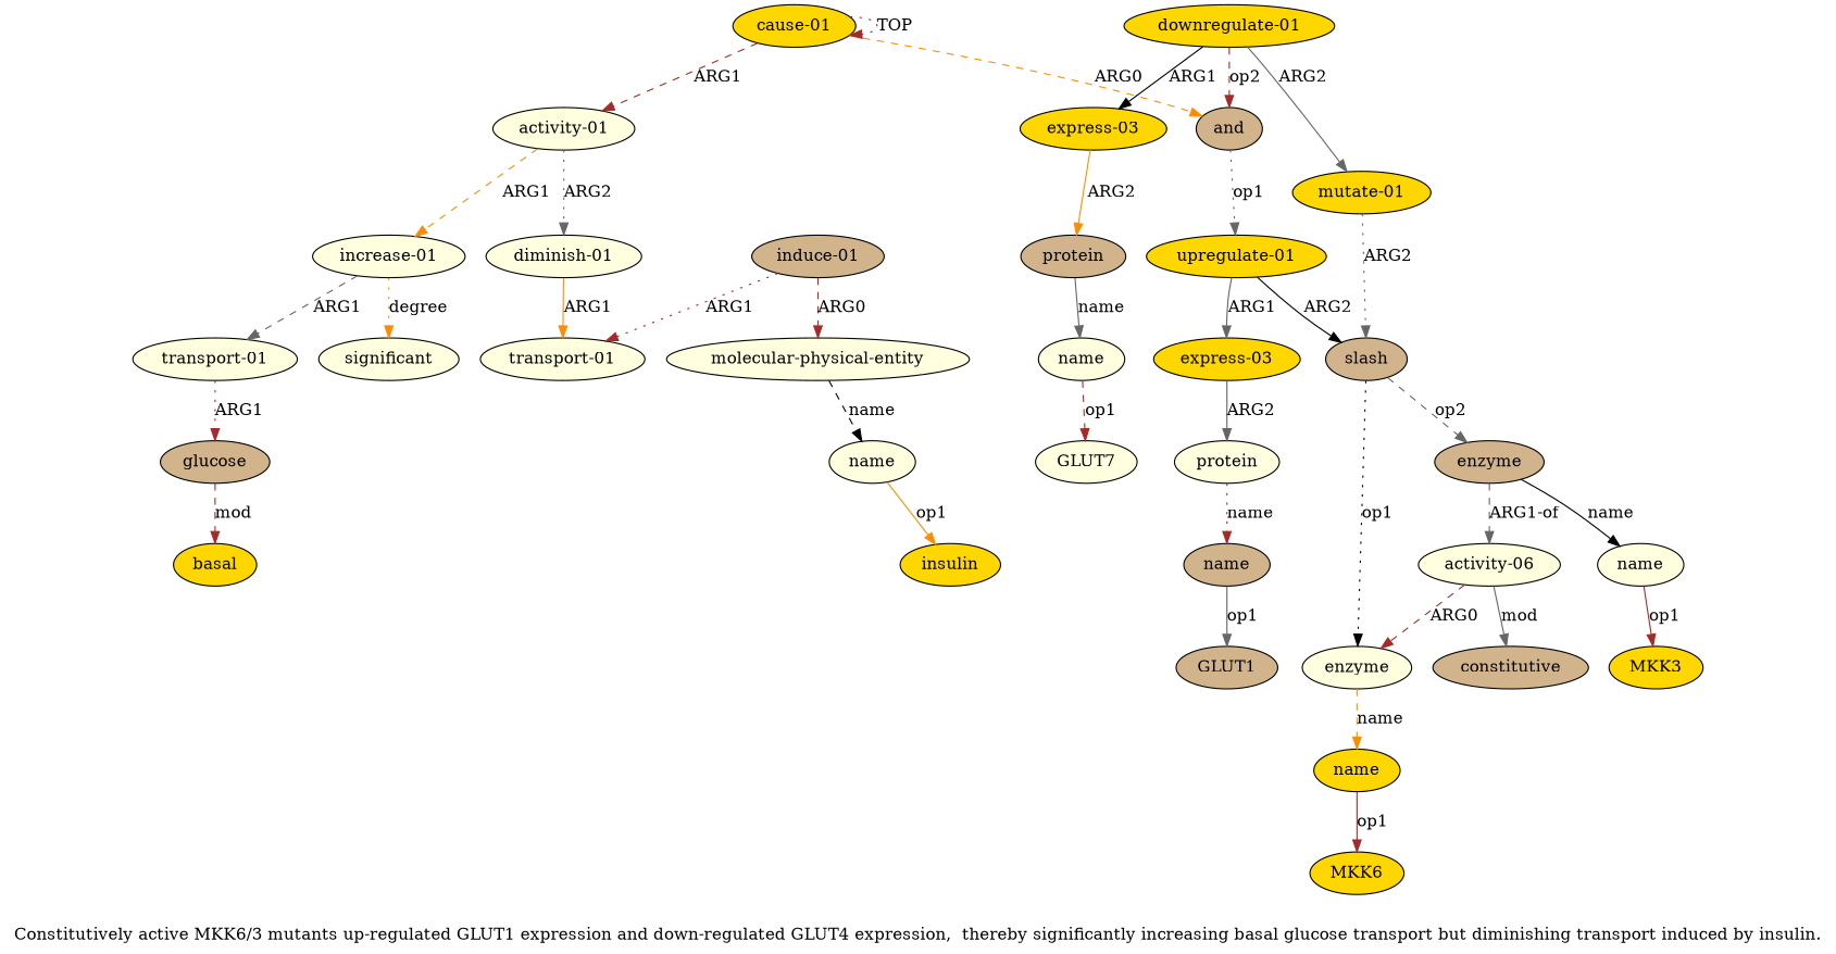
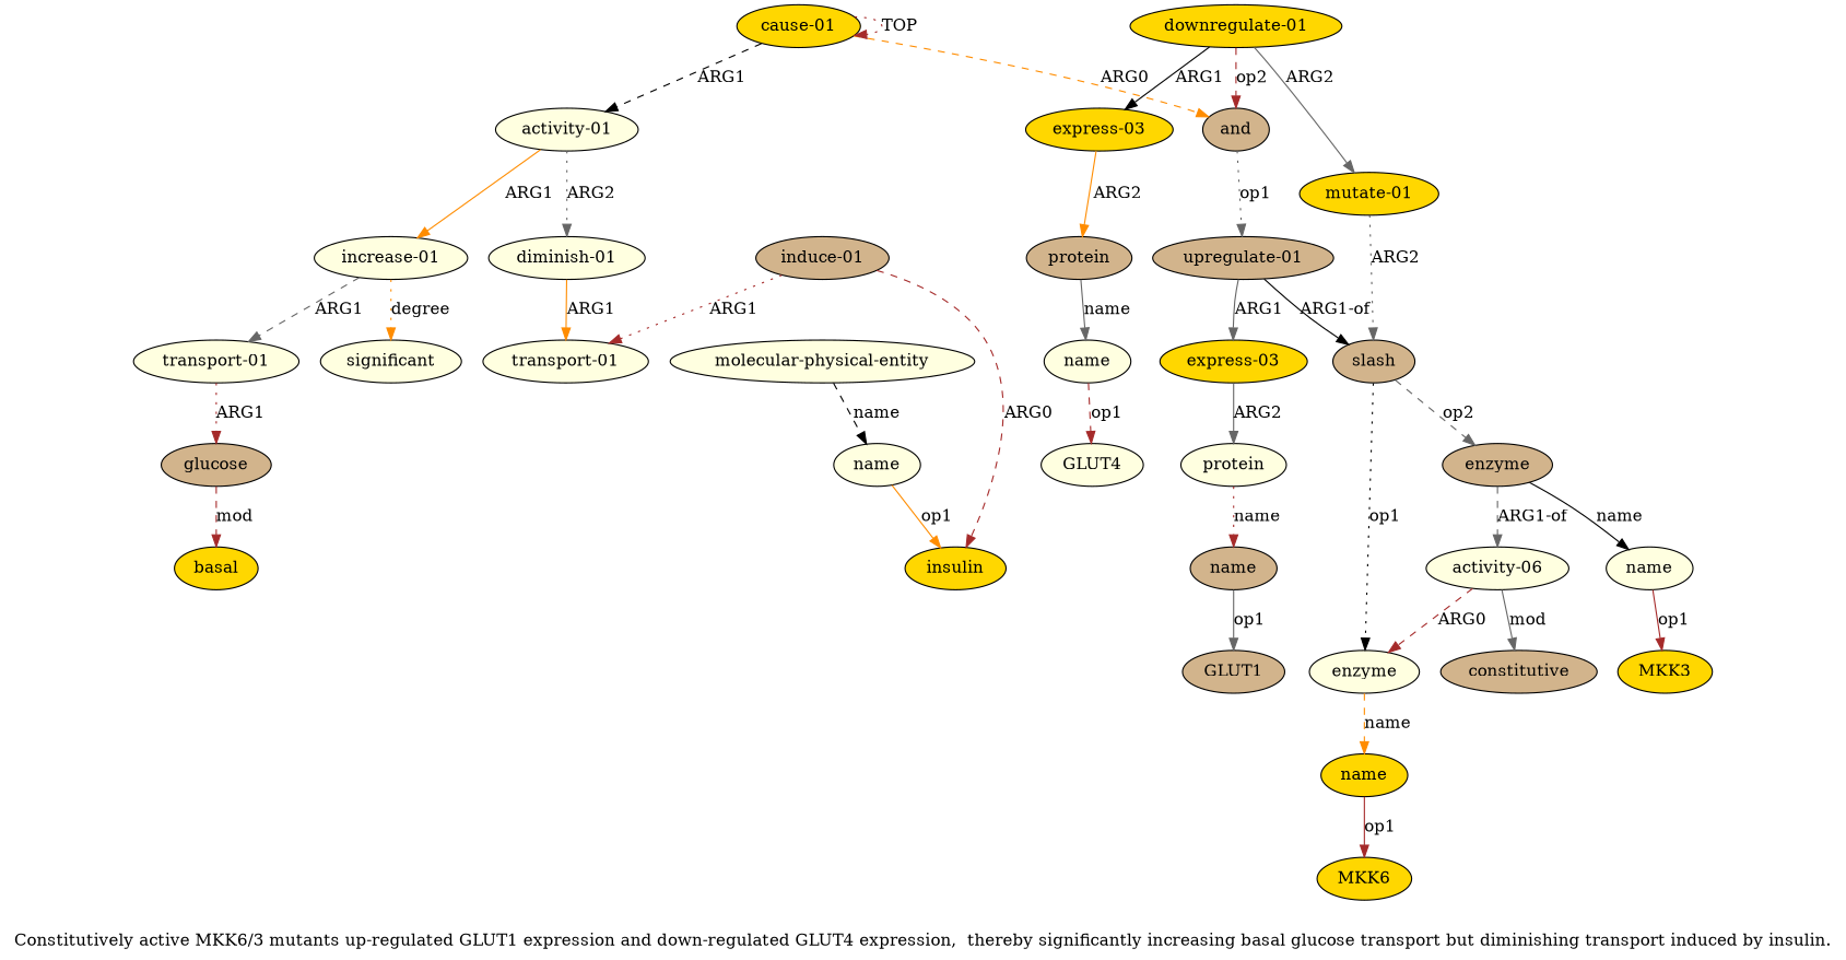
  digraph {
    label="Constitutively active MKK6/3 mutants up-regulated GLUT1 expression and down-regulated GLUT4 expression,  thereby significantly increasing basal glucose transport but diminishing transport induced by insulin."
    node [color=black fillcolor=lightyellow gold_ind=-1 gold_label=name style=filled test_ind=-1 test_label=name]
    edge [color=brown gold_label=ARG1 style=solid test_label=ARG1]
    n1 [gold_ind=20 gold_label="transport-01" label="transport-01" test_ind=20 test_label="transport-01"]
    n2 [fillcolor=tan gold_ind=21 gold_label=glucose label=glucose test_ind=21 test_label=glucose]
    n3 [fillcolor=gold gold_ind=22 gold_label=basal label=basal test_ind=22 test_label=basal]
    n4 [gold_ind=23 gold_label=significant label=significant test_ind=23 test_label=significant]
    n5 [gold_ind=24 gold_label="diminish-01" label="diminish-01" test_ind=24 test_label="diminish-01"]
    n6 [gold_ind=25 gold_label="transport-01" label="transport-01" test_ind=25 test_label="transport-01"]
    n7 [fillcolor=tan gold_ind=26 gold_label="induce-01" label="induce-01" test_ind=26 test_label="induce-01"]
    n8 [gold_ind=27 gold_label="molecular-physical-entity" label="molecular-physical-entity" test_ind=27 test_label="molecular-physical-entity"]
    n9 [gold_ind=28 label=name test_ind=28]
    n10 [fillcolor=gold gold_label=insulin label=insulin test_label=insulin]
    n11 [fillcolor=gold gold_label=MKK3 label=MKK3 test_label=MKK3]
    n12 [fillcolor=gold gold_label=MKK6 label=MKK6 test_label=MKK6]
    n13 [fillcolor=tan gold_label=GLUT1 label=GLUT1 test_label=GLUT1]
-   n14 [gold_label=GLUT4 label=GLUT7 test_label=GLUT4]
+   n14 [gold_label=GLUT4 label=GLUT4 test_label=GLUT4]
    n15 [fillcolor=gold gold_ind=15 gold_label="express-03" label="express-03" test_ind=15 test_label="express-03"]
    n16 [fillcolor=tan gold_ind=16 gold_label=protein label=protein test_ind=16 test_label=protein]
    n17 [gold_ind=17 label=name test_ind=17]
    n18 [fillcolor=gold gold_ind=14 gold_label="downregulate-01" label="downregulate-01" test_ind=14 test_label="downregulate-01"]
    n19 [fillcolor=gold gold_ind=13 gold_label="mutate-01" label="mutate-01" test_ind=13 test_label="mutate-01"]
    n20 [fillcolor=tan gold_ind=1 gold_label=and label=and test_ind=1 test_label=and]
    n21 [fillcolor=tan gold_ind=6 gold_label=slash label=slash test_ind=6 test_label=slash]
    n22 [fillcolor=tan gold_ind=11 gold_label=enzyme label=enzyme test_ind=11 test_label=enzyme]
    n23 [gold_ind=7 gold_label=enzyme label=enzyme test_ind=7 test_label=enzyme]
    n24 [gold_ind=12 label=name test_ind=12]
    n25 [gold_ind=9 gold_label="activity-06" label="activity-06" test_ind=9 test_label="activity-06"]
    n26 [fillcolor=tan gold_ind=10 gold_label=constitutive label=constitutive test_ind=10 test_label=constitutive]
    n27 [fillcolor=gold gold_ind=8 label=name test_ind=8]
    n28 [gold_ind=19 gold_label="increase-01" label="increase-01" test_ind=19 test_label="increase-01"]
    n29 [gold_ind=18 gold_label="contrast-01" label="activity-01" test_ind=18 test_label="contrast-01"]
-   n30 [fillcolor=gold gold_ind=2 gold_label="upregulate-01" label="upregulate-01" test_ind=2 test_label="upregulate-01"]
+   n30 [fillcolor=tan gold_ind=2 gold_label="upregulate-01" label="upregulate-01" test_ind=2 test_label="upregulate-01"]
    n31 [fillcolor=gold gold_ind=3 gold_label="express-03" label="express-03" test_ind=3 test_label="express-03"]
    n32 [gold_ind=4 gold_label=protein label=protein test_ind=4 test_label=protein]
    n33 [fillcolor=gold gold_ind=0 gold_label="cause-01" label="cause-01" test_ind=0 test_label="cause-01"]
    n34 [fillcolor=tan gold_ind=5 label=name test_ind=5]
    n1 -> n2 [label=ARG1 style=dotted]
    n2 -> n3 [gold_label=mod label=mod style=dashed test_label=mod]
    n5 -> n6 [color=darkorange label=ARG1]
    n7 -> n6 [label=ARG1 style=dotted]
-   n7 -> n8 [gold_label=ARG0 label=ARG0 style=dashed test_label=ARG0]
+   n7 -> n10 [gold_label=ARG0 label=ARG0 style=dashed test_label=ARG0]
    n8 -> n9 [color=black gold_label=name label=name style=dashed test_label=name]
    n9 -> n10 [color=darkorange gold_label=op1 label=op1 test_label=op1]
    n15 -> n16 [color=darkorange gold_label=ARG2 label=ARG2 test_label=ARG2]
    n16 -> n17 [color=gray40 gold_label=name label=name test_label=name]
    n17 -> n14 [gold_label=op1 label=op1 style=dashed test_label=op1]
    n18 -> n15 [color=black label=ARG1]
    n18 -> n19 [color=gray40 gold_label=ARG2 label=ARG2 test_label=ARG2]
    n18 -> n20 [gold_label=op2 label=op2 style=dashed test_label=op2]
    n19 -> n21 [color=gray40 gold_label=ARG2 label=ARG2 style=dotted test_label=ARG2]
    n20 -> n30 [color=gray40 gold_label=op1 label=op1 style=dotted test_label=op1]
    n21 -> n22 [color=gray40 gold_label=op2 label=op2 style=dashed test_label=op2]
    n21 -> n23 [color=black gold_label=op1 label=op1 style=dotted test_label=op1]
    n22 -> n24 [color=black gold_label=name label=name test_label=name]
    n22 -> n25 [color=gray40 gold_label="ARG1-of" label="ARG1-of" style=dashed test_label="ARG1-of"]
    n23 -> n27 [color=darkorange gold_label=name label=name style=dashed test_label=name]
    n24 -> n11 [gold_label=op1 label=op1 test_label=op1]
    n25 -> n23 [gold_label=ARG0 label=ARG0 style=dashed test_label=ARG0]
    n25 -> n26 [color=gray40 gold_label=mod label=mod test_label=mod]
    n27 -> n12 [gold_label=op1 label=op1 test_label=op1]
    n28 -> n1 [color=gray40 label=ARG1 style=dashed]
    n28 -> n4 [color=darkorange gold_label=degree label=degree style=dotted test_label=degree]
    n29 -> n5 [color=gray40 gold_label=ARG2 label=ARG2 style=dotted test_label=ARG2]
-   n29 -> n28 [color=darkorange label=ARG1 style=dashed]
-   n30 -> n21 [color=black gold_label=ARG2 label=ARG2 test_label=ARG2]
+   n29 -> n28 [color=darkorange label=ARG1]
+   n30 -> n21 [color=black gold_label=ARG2 label="ARG1-of" test_label=ARG2]
    n30 -> n31 [color=gray40 label=ARG1]
    n31 -> n32 [color=gray40 gold_label=ARG2 label=ARG2 test_label=ARG2]
    n32 -> n34 [gold_label=name label=name style=dotted test_label=name]
    n33 -> n20 [color=darkorange gold_label=ARG0 label=ARG0 style=dashed test_label=ARG0]
-   n33 -> n29 [label=ARG1 style=dashed]
+   n33 -> n29 [color=black label=ARG1 style=dashed]
    n33 -> n33 [gold_label=TOP label=TOP style=dotted test_label=TOP]
    n34 -> n13 [color=gray40 gold_label=op1 label=op1 test_label=op1]
  }
